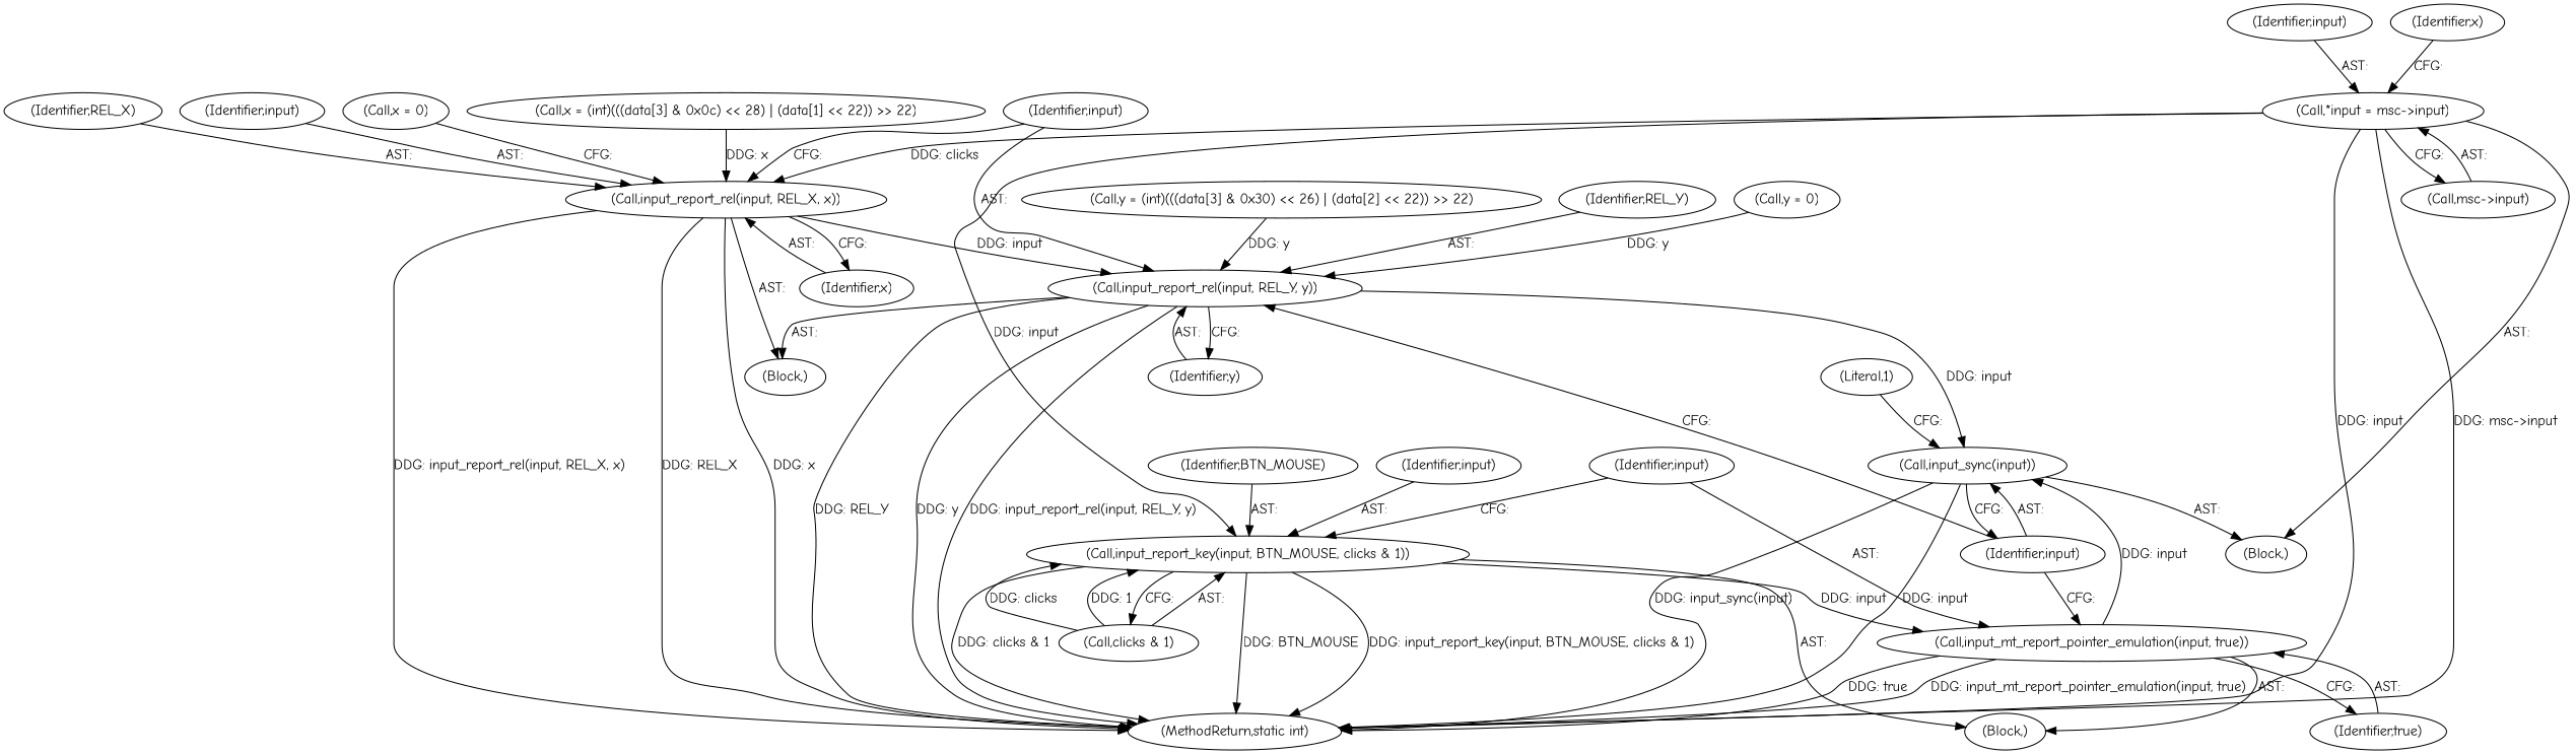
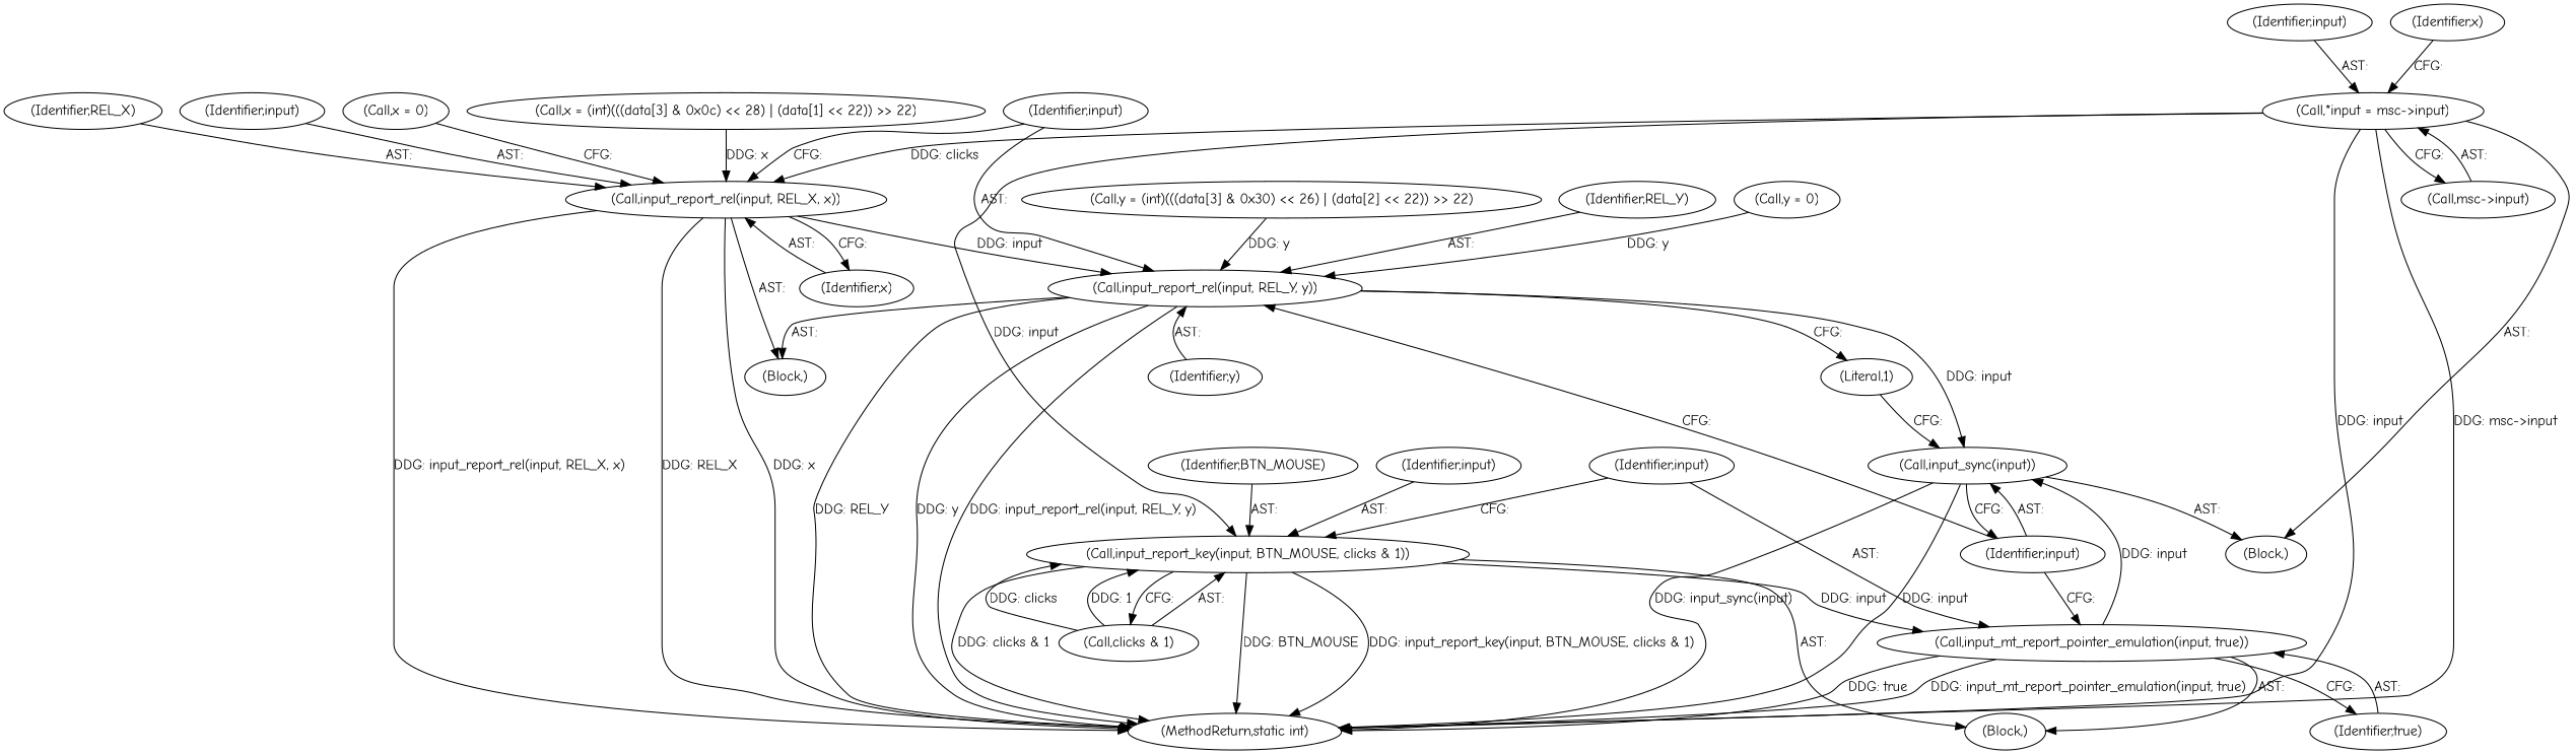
  digraph {
    fontname="Comic Neue"
    node [fontname="Comic Neue"]
    edge [fontname="Comic Neue"]
    n1 [label="(Call,*input = msc->input)"]
    n2 [label="(Call,input_report_rel(input, REL_X, x))"]
    n3 [label="(Call,input_report_key(input, BTN_MOUSE, clicks & 1))"]
    n4 [label="(Block,)"]
    n5 [label="(Call,msc->input)"]
    n6 [label="(MethodReturn,static int)"]
    n7 [label="(Call,input_report_rel(input, REL_Y, y))"]
    n8 [label="(Block,)"]
    n9 [label="(Identifier,x)"]
    n10 [label="(Call,input_mt_report_pointer_emulation(input, true))"]
    n11 [label="(Call,clicks & 1)"]
    n12 [label="(Block,)"]
    n13 [label="(Call,input_sync(input))"]
    n14 [label="(Identifier,y)"]
    n15 [label="(Identifier,input)"]
    n16 [label="(Identifier,true)"]
    n17 [label="(Call,y = (int)(((data[3] & 0x30) << 26) | (data[2] << 22)) >> 22)"]
    n18 [label="(Identifier,input)"]
    n19 [label="(Identifier,input)"]
    n20 [label="(Identifier,BTN_MOUSE)"]
    n21 [label="(Identifier,REL_X)"]
    n22 [label="(Identifier,input)"]
    n23 [label="(Identifier,input)"]
    n24 [label="(Call,x = 0)"]
    n25 [label="(Identifier,REL_Y)"]
    n26 [label="(Literal,1)"]
    n27 [label="(Identifier,input)"]
    n28 [label="(Call,x = (int)(((data[3] & 0x0c) << 28) | (data[1] << 22)) >> 22)"]
    n29 [label="(Identifier,x)"]
    n30 [label="(Call,y = 0)"]
    n1 -> n2 [label="DDG: clicks"]
    n1 -> n3 [label="DDG: input"]
    n1 -> n4 [label="AST: "]
    n1 -> n5 [label="CFG: "]
    n1 -> n6 [label="DDG: msc->input"]
    n1 -> n6 [label="DDG: input"]
    n2 -> n6 [label="DDG: input_report_rel(input, REL_X, x)"]
    n2 -> n6 [label="DDG: REL_X"]
    n2 -> n6 [label="DDG: x"]
    n2 -> n7 [label="DDG: input"]
    n2 -> n8 [label="AST: "]
    n2 -> n9 [label="CFG: "]
    n3 -> n6 [label="DDG: clicks & 1"]
    n3 -> n6 [label="DDG: BTN_MOUSE"]
    n3 -> n6 [label="DDG: input_report_key(input, BTN_MOUSE, clicks & 1)"]
    n3 -> n10 [label="DDG: input"]
    n3 -> n11 [label="CFG: "]
    n3 -> n12 [label="AST: "]
    n5 -> n1 [label="AST: "]
    n7 -> n6 [label="DDG: input_report_rel(input, REL_Y, y)"]
    n7 -> n6 [label="DDG: REL_Y"]
    n7 -> n6 [label="DDG: y"]
    n7 -> n8 [label="AST: "]
    n7 -> n13 [label="DDG: input"]
-   n7 -> n14 [label="CFG: "]
+   n7 -> n26 [label="CFG: "]
    n9 -> n2 [label="AST: "]
    n10 -> n6 [label="DDG: true"]
    n10 -> n6 [label="DDG: input_mt_report_pointer_emulation(input, true)"]
    n10 -> n12 [label="AST: "]
    n10 -> n13 [label="DDG: input"]
    n10 -> n16 [label="CFG: "]
    n11 -> n3 [label="AST: "]
    n11 -> n3 [label="DDG: clicks"]
    n11 -> n3 [label="DDG: 1"]
    n13 -> n4 [label="AST: "]
    n13 -> n6 [label="DDG: input"]
    n13 -> n6 [label="DDG: input_sync(input)"]
    n13 -> n15 [label="CFG: "]
    n14 -> n7 [label="AST: "]
    n15 -> n7 [label="CFG: "]
    n15 -> n10 [label="CFG: "]
    n15 -> n13 [label="AST: "]
    n16 -> n10 [label="AST: "]
    n17 -> n7 [label="DDG: y"]
    n18 -> n3 [label="CFG: "]
    n18 -> n10 [label="AST: "]
    n19 -> n1 [label="AST: "]
    n20 -> n3 [label="AST: "]
    n21 -> n2 [label="AST: "]
    n22 -> n2 [label="CFG: "]
    n22 -> n7 [label="AST: "]
    n23 -> n2 [label="AST: "]
    n24 -> n2 [label="CFG: "]
    n25 -> n7 [label="AST: "]
    n26 -> n13 [label="CFG: "]
    n27 -> n3 [label="AST: "]
    n28 -> n2 [label="DDG: x"]
    n29 -> n1 [label="CFG: "]
    n30 -> n7 [label="DDG: y"]
  }
